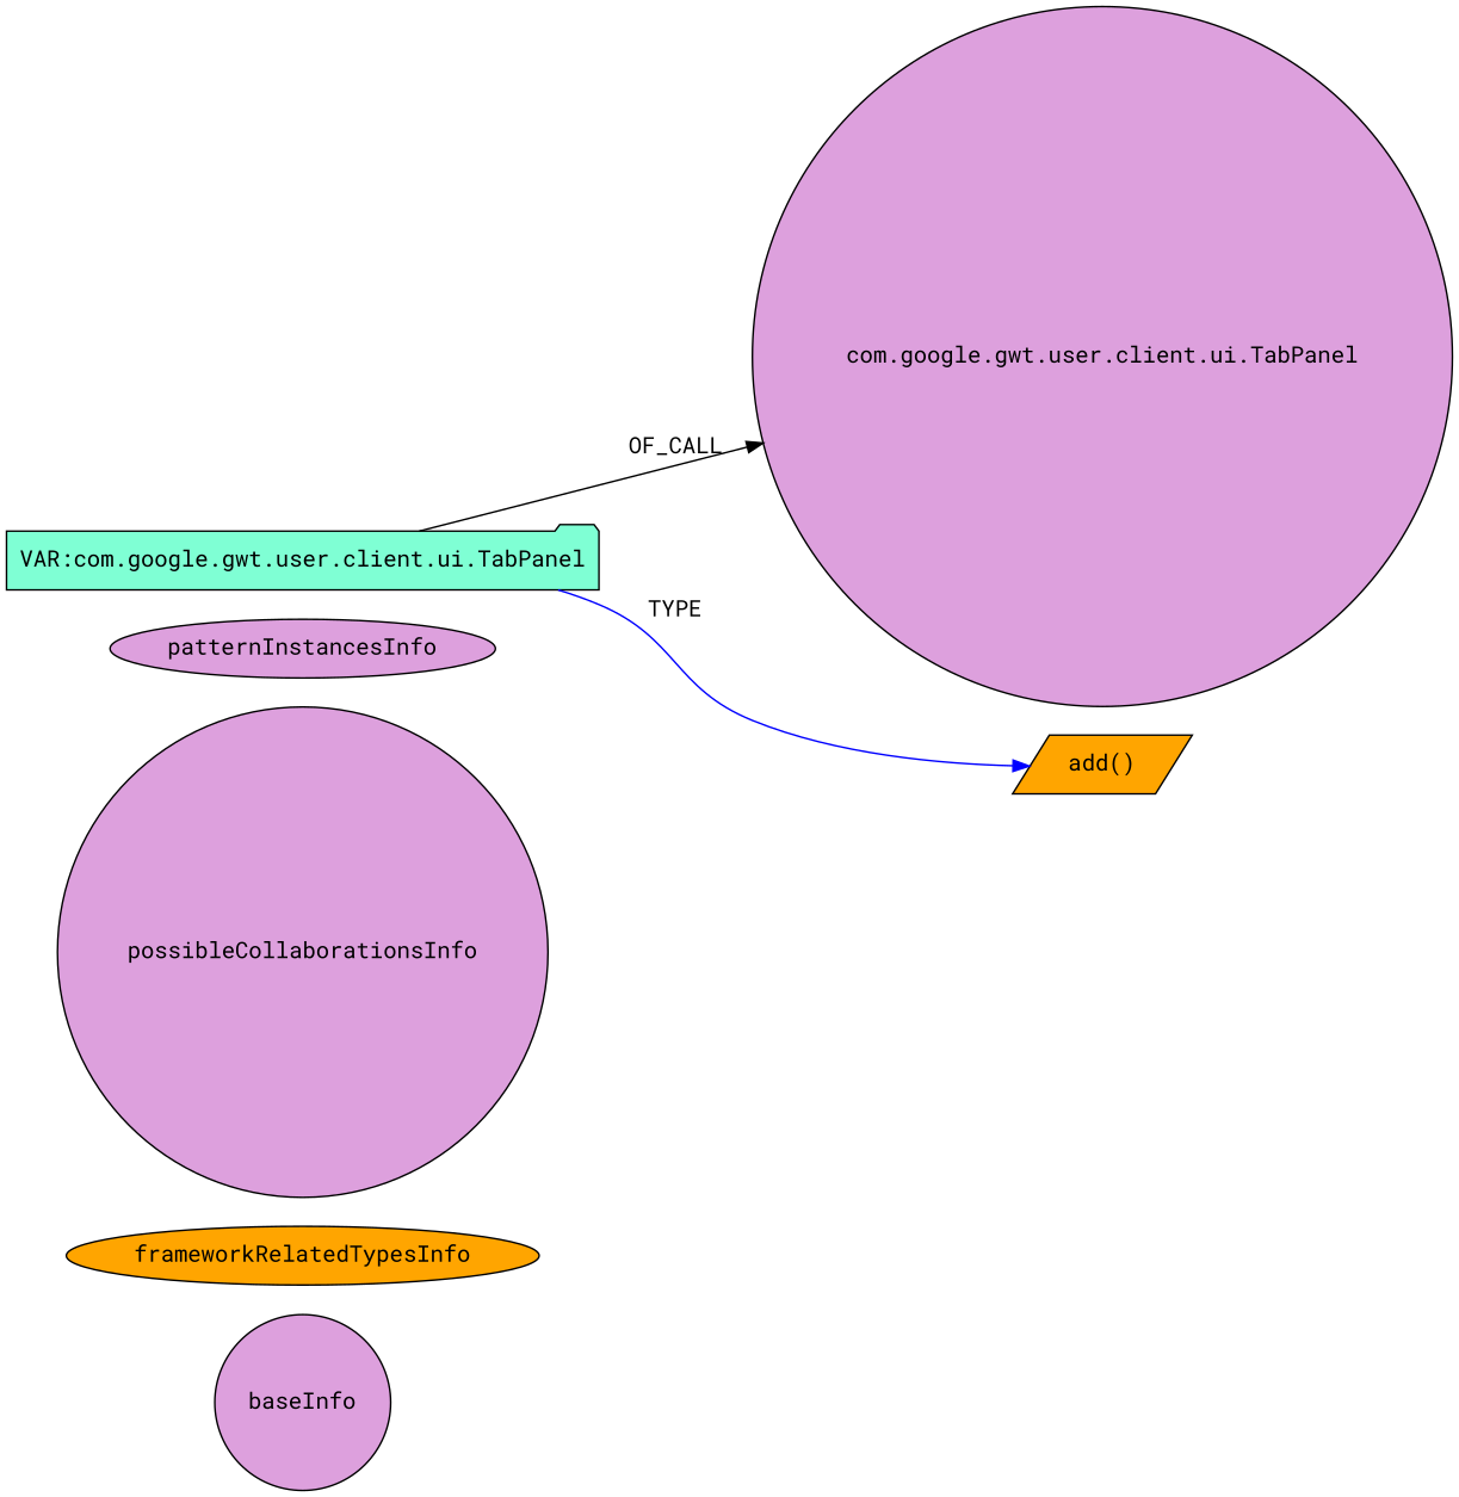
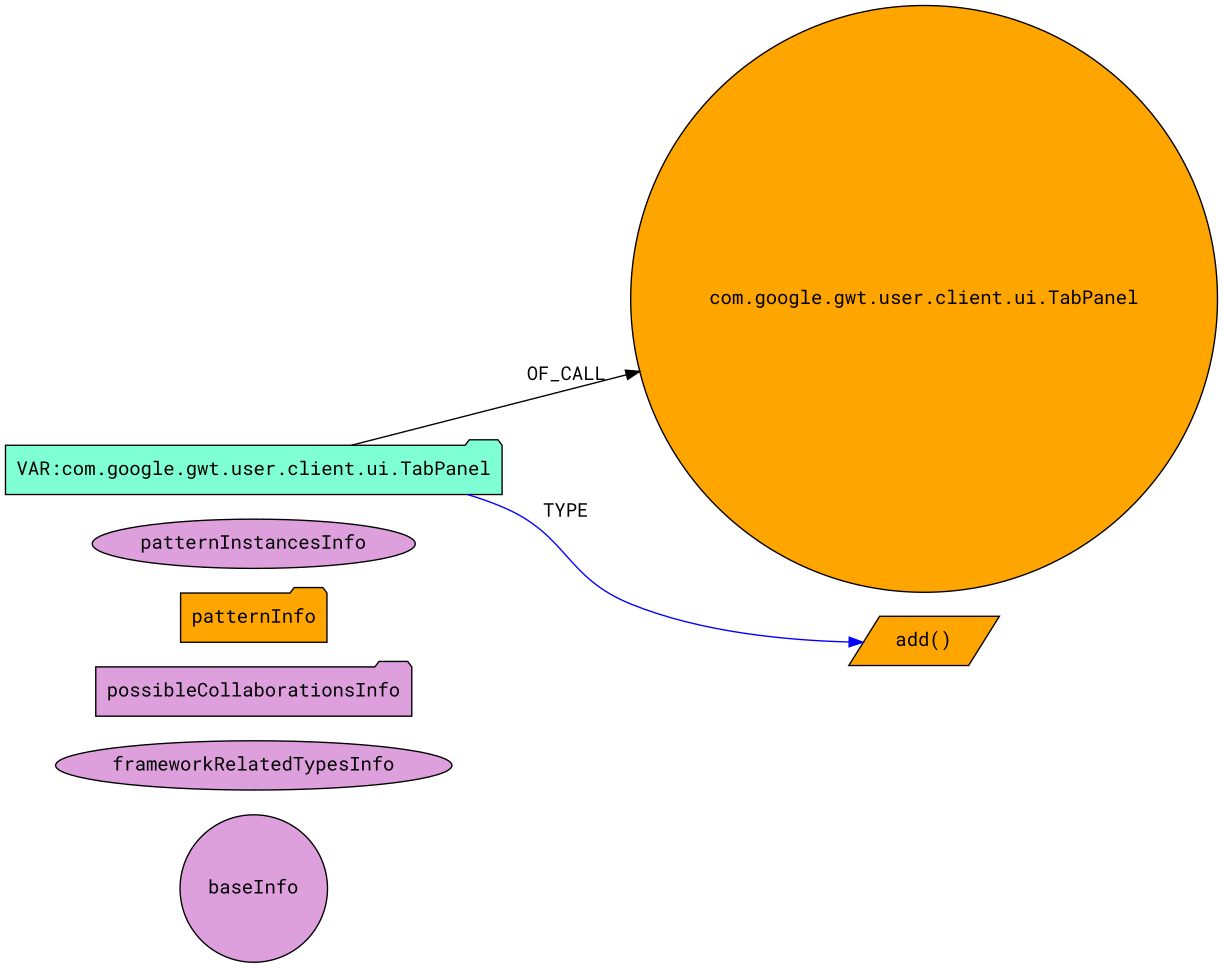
  digraph {
    fontname="Roboto Mono"
    rankdir=LR
    node [fillcolor=plum fontname="Roboto Mono" shape=folder style=filled]
    edge [fontname="Roboto Mono"]
    baseInfo [category=pattern graphId=1050 isAnonymous=false possibleRelation=false shape=circle]
-   frameworkRelatedTypesInfo [fillcolor=orange shape=ellipse]
-   possibleCollaborationsInfo [shape=circle]
+   frameworkRelatedTypesInfo [shape=ellipse]
+   possibleCollaborationsInfo
+   patternInfo [fillcolor=orange frequency=5.0 patternRootClient=null]
    patternInstancesInfo [0="akjava-GWT-Hangouts~/akjava-GWT-Hangouts/GWT-Hangouts-master/apps/easyoverlay/src/com/akjava/gwt/hangout/easyoverlay/client/EasyOverlay.java~EasyOverlay~492" 1="akjava-GWT-Hangouts~/akjava-GWT-Hangouts/GWT-Hangouts-master/apps/hangout-test/src/com/akjava/gwt/hangout/test2/client/Test2.java~Test2~529" 2="Tok-Ziraja222~/Tok-Ziraja222/Ziraja222-master/src/ziraja/client/AppController.java~AppController~396" 3="MainMain-ChatCafeine~/MainMain-ChatCafeine/ChatCafeine-master/ChatCafeine/src/sources/client/vue/ApplicationPanel.java~ApplicationPanel~197" 4="j78wu-HyperDex-GUI~/j78wu-HyperDex-GUI/HyperDex-GUI-master/src/com/hyperdex/web/client/view/HyperDex.java~HyperDex~3084" shape=ellipse]
-   n6 [isFrameworkType=false label="com.google.gwt.user.client.ui.TabPanel" shape=circle vertexType=FRAMEWORK_CLASS_TYPE]
+   n6 [fillcolor=orange isFrameworkType=false label="com.google.gwt.user.client.ui.TabPanel" shape=circle vertexType=FRAMEWORK_CLASS_TYPE]
    n7 [fillcolor=aquamarine isFrameworkType=false label="VAR:com.google.gwt.user.client.ui.TabPanel" vertexType=VARIABLE_EXPRESION]
    n8 [fillcolor=orange isFrameworkType=false label="add()" shape=parallelogram vertexType=INSIDE_CALL]
    n7 -> n6 [color=black label=OF_CALL]
    n7 -> n8 [color=blue label=TYPE]
  }
